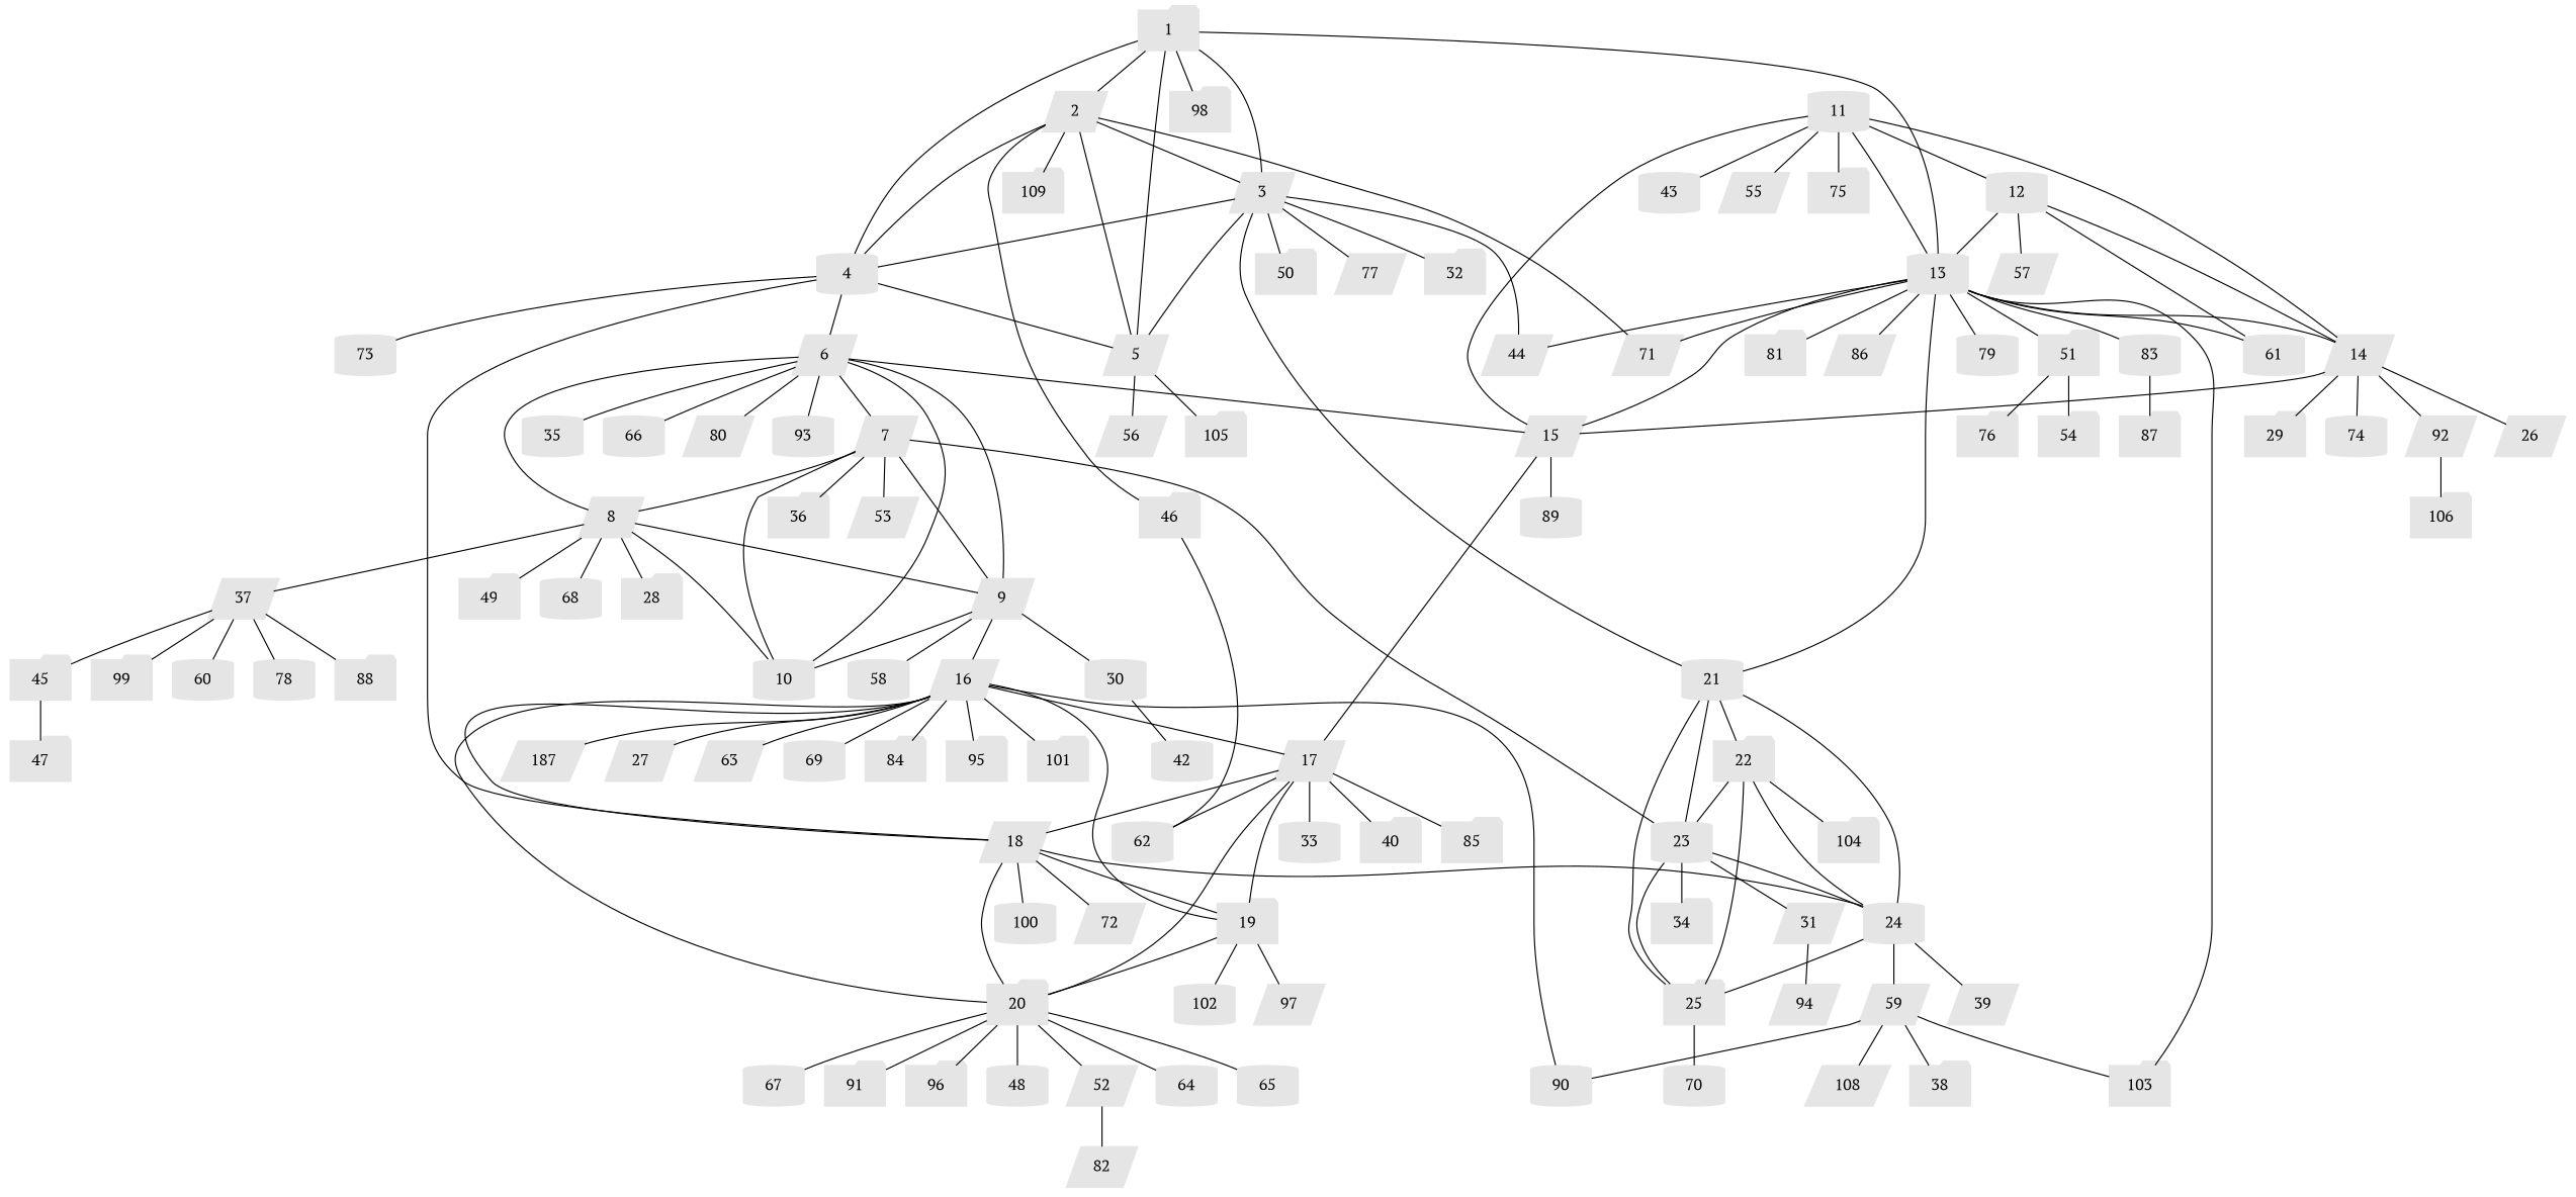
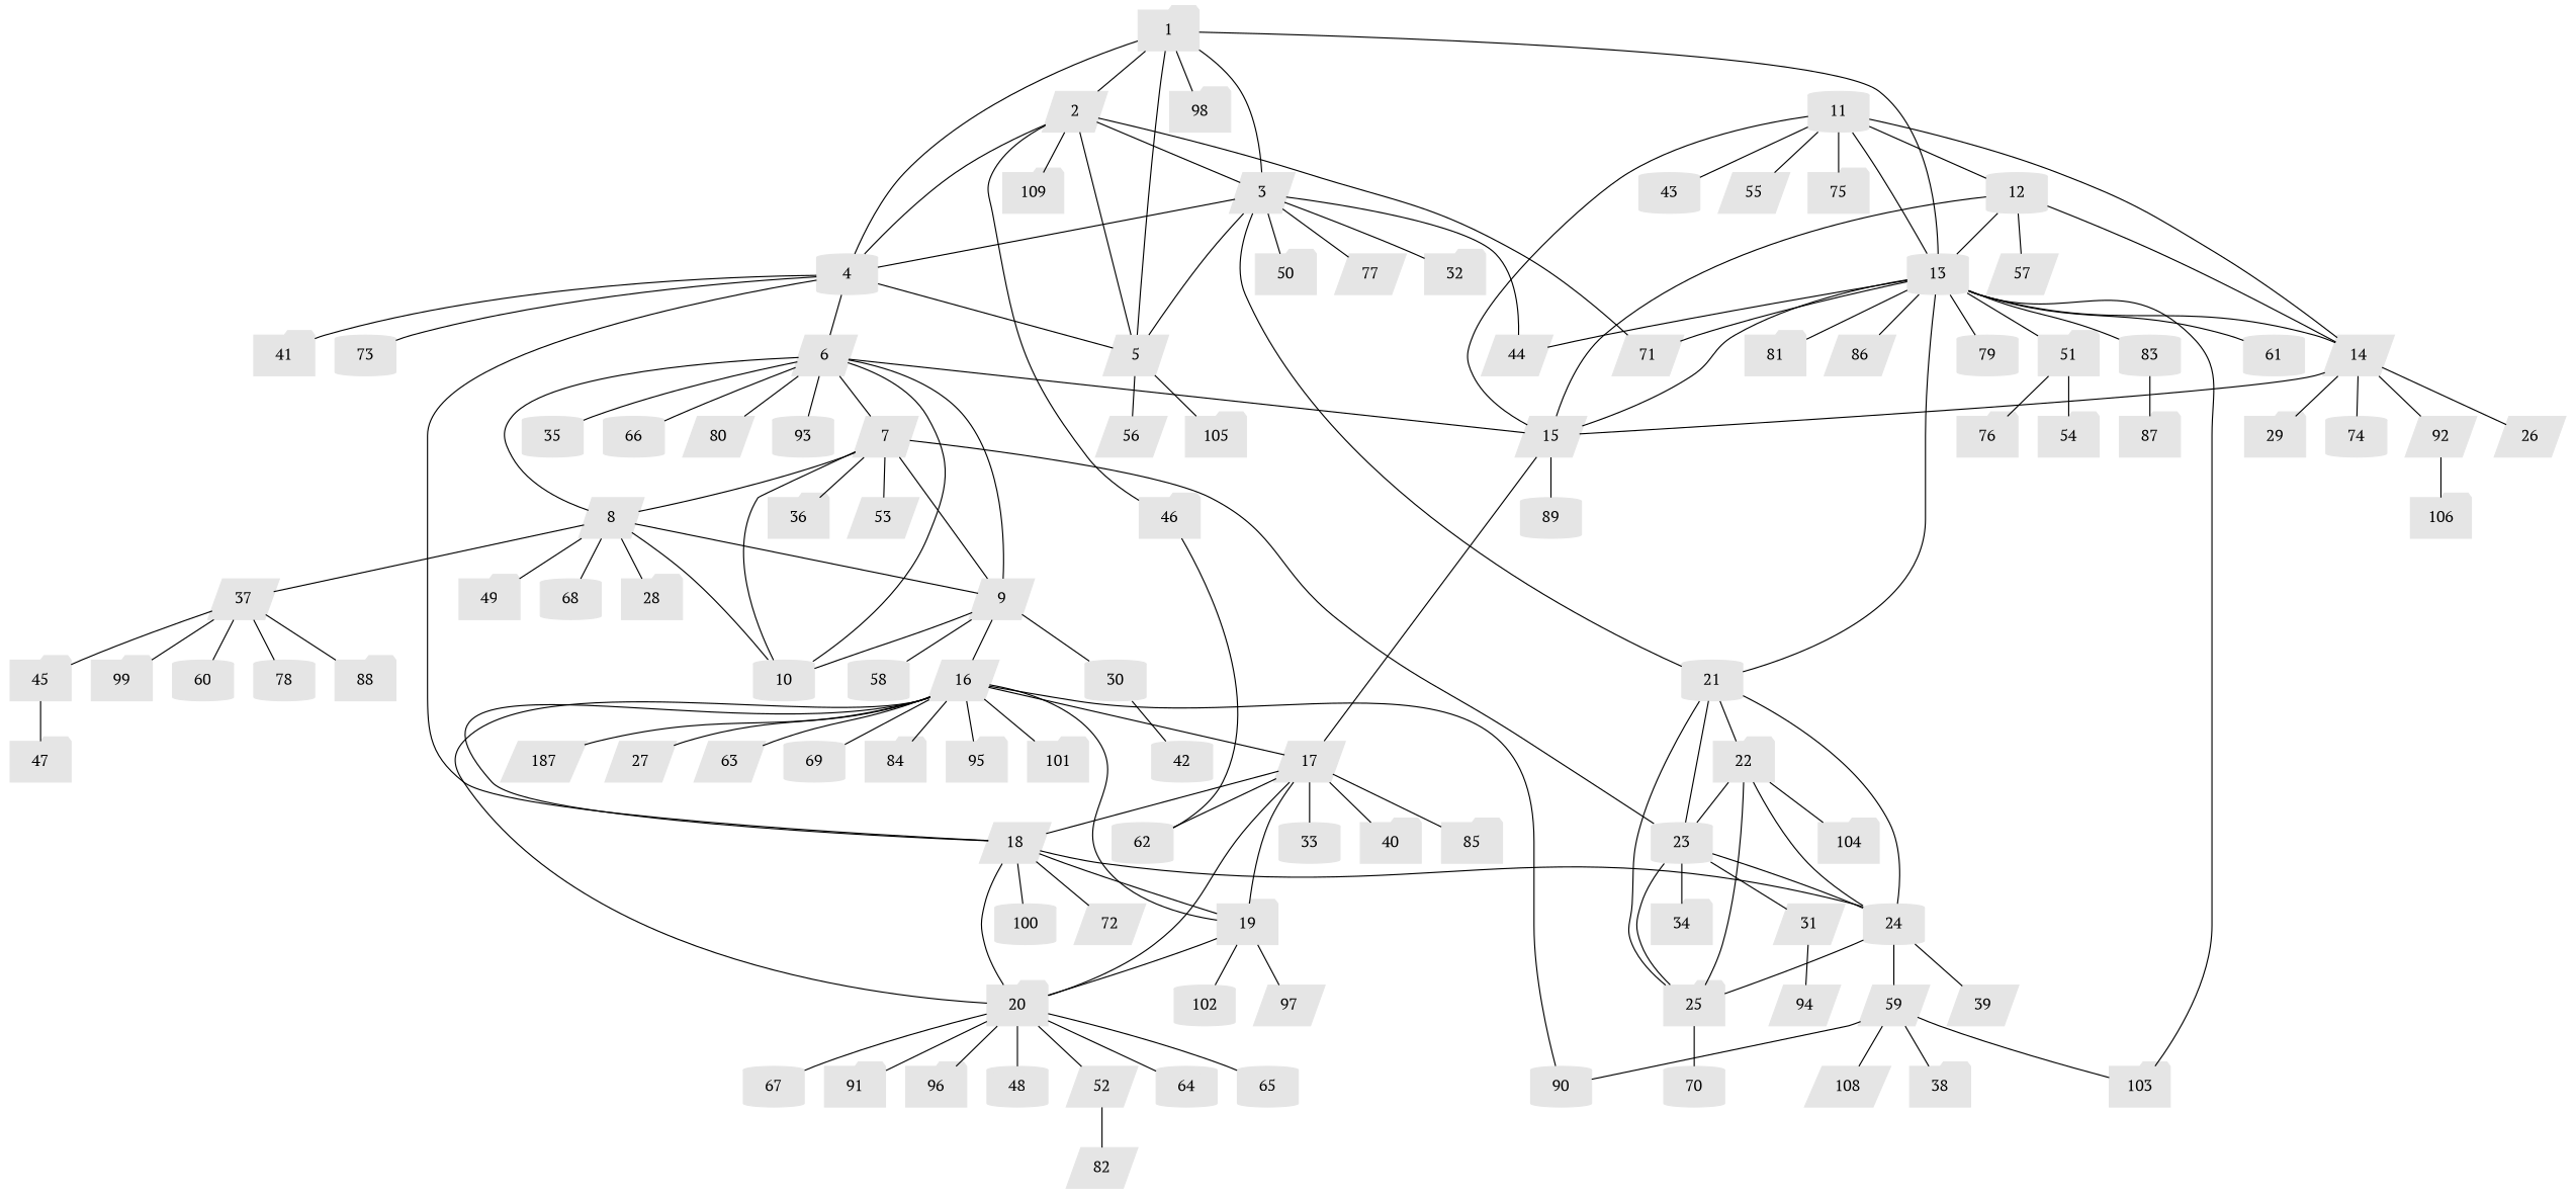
  graph {
    fontname="PT Serif"
    node [color=gray90 fontname="PT Serif" shape=folder style=filled]
    edge [fontname="PT Serif"]
    2 [shape=parallelogram]
    1
    3 [shape=parallelogram]
    4 [shape=cylinder]
    5 [shape=parallelogram]
    13 [shape=cylinder]
    98
    46
    71 [shape=parallelogram]
    109
    21 [shape=cylinder]
    32
    44 [shape=parallelogram]
    50
    77 [shape=parallelogram]
    6 [shape=parallelogram]
    18 [shape=parallelogram]
+   41
    73 [shape=cylinder]
    56 [shape=parallelogram]
    105
    15 [shape=parallelogram]
    14 [shape=parallelogram]
    51
    61 [shape=cylinder]
    79 [shape=cylinder]
    81
    83 [shape=cylinder]
    86 [shape=parallelogram]
    103
    62 [shape=cylinder]
    23 [shape=cylinder]
    24 [shape=cylinder]
    22
    25
    7 [shape=parallelogram]
    8 [shape=parallelogram]
    9 [shape=parallelogram]
    10 [shape=cylinder]
    35 [shape=cylinder]
    66 [shape=cylinder]
    80 [shape=parallelogram]
    93 [shape=cylinder]
    19
    20
    72 [shape=parallelogram]
    100 [shape=cylinder]
    36
    53 [shape=parallelogram]
    28
    37 [shape=parallelogram]
    49
    68 [shape=cylinder]
    16 [shape=parallelogram]
    30 [shape=cylinder]
    58 [shape=cylinder]
    17 [shape=parallelogram]
    89 [shape=cylinder]
    31 [shape=parallelogram]
    34
    45
    60 [shape=cylinder]
    78 [shape=cylinder]
    88
    99
    27 [shape=parallelogram]
    63 [shape=parallelogram]
    69 [shape=cylinder]
    84
    90 [shape=cylinder]
    95
    101
    n73 [label=187 shape=parallelogram]
    42 [shape=cylinder]
    11 [shape=cylinder]
    12 [shape=cylinder]
    43 [shape=cylinder]
    55 [shape=parallelogram]
    75
    57 [shape=parallelogram]
    26 [shape=parallelogram]
    29
    74 [shape=cylinder]
    92 [shape=parallelogram]
    54
    76
    87
    106
    33 [shape=cylinder]
    40
    85
    97 [shape=parallelogram]
    102 [shape=cylinder]
    48 [shape=cylinder]
    52 [shape=parallelogram]
    64 [shape=cylinder]
    65 [shape=cylinder]
    67 [shape=cylinder]
    91
    96
    39 [shape=parallelogram]
    59 [shape=parallelogram]
    82 [shape=parallelogram]
    104
    70 [shape=cylinder]
    94 [shape=parallelogram]
    38
    108 [shape=parallelogram]
    47
    2 -- 3
    2 -- 4
    2 -- 5
    2 -- 46
    2 -- 71
    2 -- 109
    1 -- 2
    1 -- 3
    1 -- 4
    1 -- 5
    1 -- 13
    1 -- 98
    3 -- 4
    3 -- 5
    3 -- 21
    3 -- 32
    3 -- 44
    3 -- 50
    3 -- 77
    4 -- 5
    4 -- 6
    4 -- 18
+   4 -- 41
    4 -- 73
    5 -- 56
    5 -- 105
    13 -- 71
    13 -- 21
    13 -- 44
    13 -- 15
    13 -- 14
    13 -- 51
    13 -- 61
    13 -- 79
    13 -- 81
    13 -- 83
    13 -- 86
    13 -- 103
    46 -- 62
    21 -- 23
    21 -- 24
    21 -- 22
    21 -- 25
    6 -- 15
    6 -- 7
    6 -- 8
    6 -- 9
    6 -- 10
    6 -- 35
    6 -- 66
    6 -- 80
    6 -- 93
    18 -- 24
    18 -- 19
    18 -- 20
    18 -- 72
    18 -- 100
    15 -- 17
    15 -- 89
    14 -- 15
    14 -- 26
    14 -- 29
    14 -- 74
    14 -- 92
    51 -- 54
    51 -- 76
    83 -- 87
    23 -- 24
    23 -- 25
    23 -- 31
    23 -- 34
    24 -- 25
    24 -- 39
    24 -- 59
    22 -- 23
    22 -- 24
    22 -- 25
    22 -- 104
    25 -- 70
    7 -- 23
    7 -- 8
    7 -- 9
    7 -- 10
    7 -- 36
    7 -- 53
    8 -- 9
    8 -- 10
    8 -- 28
    8 -- 37
    8 -- 49
    8 -- 68
    9 -- 10
    9 -- 16
    9 -- 30
    9 -- 58
    19 -- 20
    19 -- 97
    19 -- 102
    20 -- 48
    20 -- 52
    20 -- 64
    20 -- 65
    20 -- 67
    20 -- 91
    20 -- 96
    37 -- 45
    37 -- 60
    37 -- 78
    37 -- 88
    37 -- 99
    16 -- 18
    16 -- 19
    16 -- 20
    16 -- 17
    16 -- 27
    16 -- 63
    16 -- 69
    16 -- 84
    16 -- 90
    16 -- 95
    16 -- 101
    16 -- n73
    30 -- 42
    17 -- 18
    17 -- 62
    17 -- 19
    17 -- 20
    17 -- 33
    17 -- 40
    17 -- 85
    31 -- 94
    45 -- 47
    11 -- 13
    11 -- 15
    11 -- 14
    11 -- 12
    11 -- 43
    11 -- 55
    11 -- 75
    12 -- 13
-   12 -- 61
+   12 -- 15
    12 -- 14
    12 -- 57
    92 -- 106
    52 -- 82
    59 -- 103
    59 -- 90
    59 -- 38
    59 -- 108
  }
